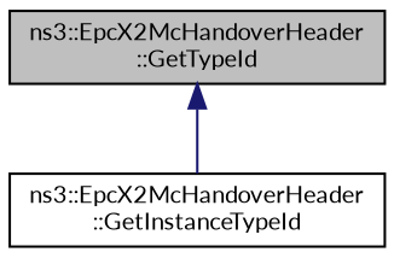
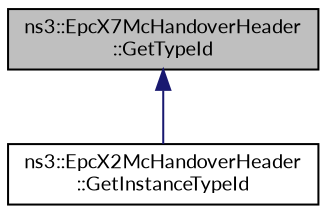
  digraph {
    rankdir=TB
    fontname=Lato
    node [color=black fontname=Lato fontsize=10 shape=record style=filled]
-   n1 [fillcolor=grey75 fontcolor=black height=0.2 label="ns3::EpcX2McHandoverHeader\l::GetTypeId" width=0.4]
+   n1 [fillcolor=grey75 fontcolor=black height=0.2 label="ns3::EpcX7McHandoverHeader\l::GetTypeId" width=0.4]
    n2 [fillcolor=white height=0.2 label="ns3::EpcX2McHandoverHeader\l::GetInstanceTypeId" width=0.4]
    n1 -> n2 [color=midnightblue dir=back fontname=Lato fontsize=10 labelfontname=Helvetica labelfontsize=10 style=solid]
  }
